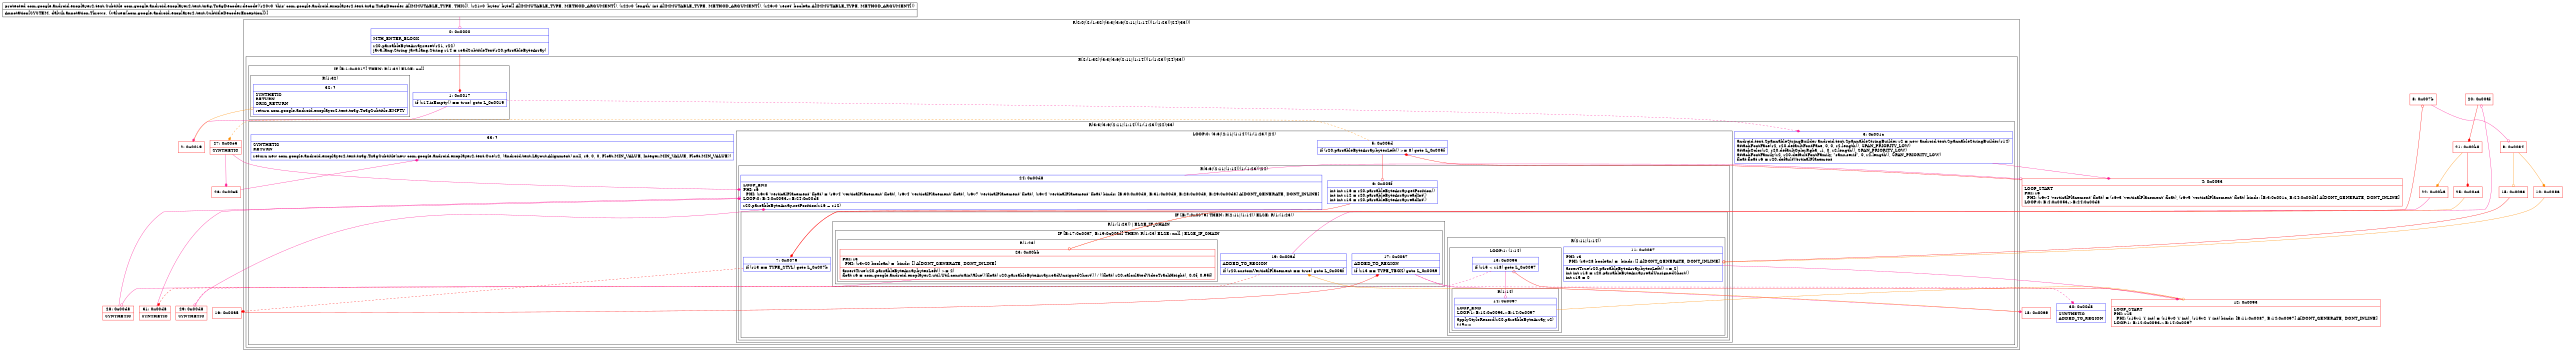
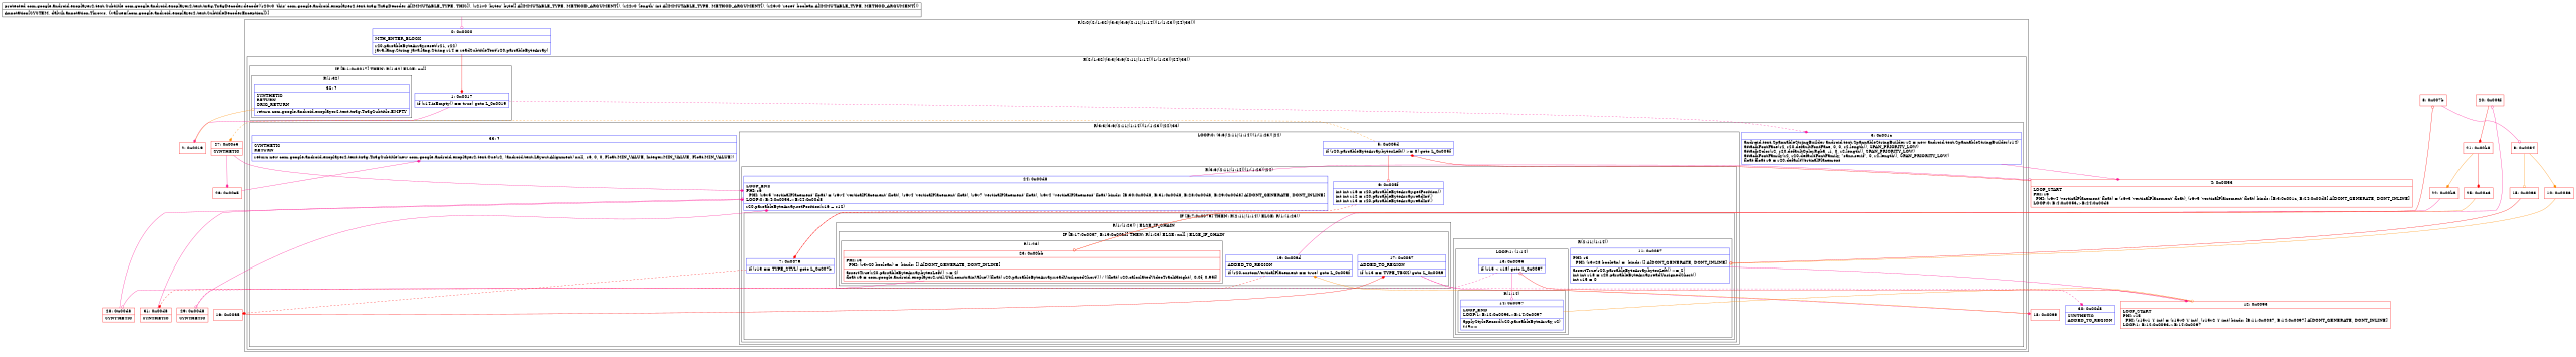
  digraph {
    node [color=red shape=record]
    edge [arrowhead=diamond color=deeppink]
    n1 [color=blue label="{32\:\ ?|SYNTHETIC\lRETURN\lORIG_RETURN\l|return com.google.android.exoplayer2.text.tx3g.Tx3gSubtitle.EMPTY\l}"]
    n2 [color=blue label="{1\:\ 0x0017|if (r14.isEmpty() == true) goto L_0x0019\l}"]
    n3 [color=blue label="{14\:\ 0x0097|LOOP_END\lLOOP:1: B:12:0x0093\-\>B:14:0x0097\l|applyStyleRecord(r20.parsableByteArray, r2)\lr15++\l}"]
    n4 [color=blue label="{13\:\ 0x0095|if (r15 \< r18) goto L_0x0097\l}"]
    n5 [color=blue label="{11\:\ 0x0087|PHI: r3 \l  PHI: (r3v28 boolean) =  binds: [] A[DONT_GENERATE, DONT_INLINE]\l|assertTrue(r20.parsableByteArray.bytesLeft() \>= 2)\lint int r18 = r20.parsableByteArray.readUnsignedShort()\lint r15 = 0\l}"]
    n6 [label="{23\:\ 0x00bb|PHI: r3 \l  PHI: (r3v20 boolean) =  binds: [] A[DONT_GENERATE, DONT_INLINE]\l|assertTrue(r20.parsableByteArray.bytesLeft() \>= 2)\lfloat r6 = com.google.android.exoplayer2.util.Util.constrainValue(((float) r20.parsableByteArray.readUnsignedShort()) \/ ((float) r20.calculatedVideoTrackHeight), 0.0f, 0.95f)\l}"]
    n7 [color=blue label="{17\:\ 0x00a7|ADDED_TO_REGION\l|if (r13 == TYPE_TBOX) goto L_0x00a9\l}"]
    n8 [color=blue label="{19\:\ 0x00ad|ADDED_TO_REGION\l|if (r20.customVerticalPlacement == true) goto L_0x00af\l}"]
    n9 [color=blue label="{7\:\ 0x0079|if (r13 == TYPE_STYL) goto L_0x007b\l}"]
    n10 [color=blue label="{6\:\ 0x005f|int int r16 = r20.parsableByteArray.getPosition()\lint int r12 = r20.parsableByteArray.readInt()\lint int r13 = r20.parsableByteArray.readInt()\l}"]
    n11 [color=blue label="{24\:\ 0x00d8|LOOP_END\lPHI: r6 \l  PHI: (r6v5 'verticalPlacement' float) = (r6v4 'verticalPlacement' float), (r6v4 'verticalPlacement' float), (r6v7 'verticalPlacement' float), (r6v4 'verticalPlacement' float) binds: [B:30:0x00d8, B:31:0x00d8, B:28:0x00d8, B:29:0x00d8] A[DONT_GENERATE, DONT_INLINE]\lLOOP:0: B:4:0x0053\-\>B:24:0x00d8\l|r20.parsableByteArray.setPosition(r16 + r12)\l}"]
    n12 [color=blue label="{5\:\ 0x005d|if (r20.parsableByteArray.bytesLeft() \>= 8) goto L_0x005f\l}"]
    n13 [color=blue label="{3\:\ 0x001c|android.text.SpannableStringBuilder android.text.SpannableStringBuilder r2 = new android.text.SpannableStringBuilder(r14)\lattachFontFace(r2, r20.defaultFontFace, 0, 0, r2.length(), SPAN_PRIORITY_LOW)\lattachColor(r2, r20.defaultColorRgba, \-1, 0, r2.length(), SPAN_PRIORITY_LOW)\lattachFontFamily(r2, r20.defaultFontFamily, \"sans\-serif\", 0, r2.length(), SPAN_PRIORITY_LOW)\lfloat float r6 = r20.defaultVerticalPlacement\l}"]
    n14 [color=blue label="{33\:\ ?|SYNTHETIC\lRETURN\l|return new com.google.android.exoplayer2.text.tx3g.Tx3gSubtitle(new com.google.android.exoplayer2.text.Cue(r2, (android.text.Layout.Alignment) null, r6, 0, 0, Float.MIN_VALUE, Integer.MIN_VALUE, Float.MIN_VALUE))\l}"]
    n15 [color=blue label="{0\:\ 0x0000|MTH_ENTER_BLOCK\l|r20.parsableByteArray.reset(r21, r22)\ljava.lang.String java.lang.String r14 = readSubtitleText(r20.parsableByteArray)\l}"]
    n16 [label="{2\:\ 0x0019}"]
    n17 [label="{12\:\ 0x0093|LOOP_START\lPHI: r15 \l  PHI: (r15v1 'i' int) = (r15v0 'i' int), (r15v2 'i' int) binds: [B:11:0x0087, B:14:0x0097] A[DONT_GENERATE, DONT_INLINE]\lLOOP:1: B:12:0x0093\-\>B:14:0x0097\l}"]
    n18 [label="{29\:\ 0x00d8|SYNTHETIC\l}"]
    n19 [label="{28\:\ 0x00d8|SYNTHETIC\l}"]
    n20 [label="{18\:\ 0x00a9}"]
    n21 [color=blue label="{30\:\ 0x00d8|SYNTHETIC\lADDED_TO_REGION\l}"]
    n22 [label="{20\:\ 0x00af}"]
    n23 [label="{31\:\ 0x00d8|SYNTHETIC\l}"]
    n24 [label="{8\:\ 0x007b}"]
    n25 [label="{16\:\ 0x00a5}"]
    n26 [label="{4\:\ 0x0053|LOOP_START\lPHI: r6 \l  PHI: (r6v4 'verticalPlacement' float) = (r6v3 'verticalPlacement' float), (r6v5 'verticalPlacement' float) binds: [B:3:0x001c, B:24:0x00d8] A[DONT_GENERATE, DONT_INLINE]\lLOOP:0: B:4:0x0053\-\>B:24:0x00d8\l}"]
    n27 [label="{27\:\ 0x00e5|SYNTHETIC\l}"]
    n28 [label="{26\:\ 0x00e5}"]
    n29 [label="{9\:\ 0x0084}"]
    n30 [label="{21\:\ 0x00b8}"]
    n31 [label="{10\:\ 0x0086}"]
    n32 [label="{15\:\ 0x00a3}"]
    n33 [label="{22\:\ 0x00ba}"]
    n34 [label="{25\:\ 0x00e3}"]
    n35 [label="{protected com.google.android.exoplayer2.text.Subtitle com.google.android.exoplayer2.text.tx3g.Tx3gDecoder.decode((r20v0 'this' com.google.android.exoplayer2.text.tx3g.Tx3gDecoder A[IMMUTABLE_TYPE, THIS]), (r21v0 'bytes' byte[] A[IMMUTABLE_TYPE, METHOD_ARGUMENT]), (r22v0 'length' int A[IMMUTABLE_TYPE, METHOD_ARGUMENT]), (r23v0 'reset' boolean A[IMMUTABLE_TYPE, METHOD_ARGUMENT]))  | Annotation[SYSTEM, dalvik.annotation.Throws, \{value=[com.google.android.exoplayer2.text.SubtitleDecoderException]\}]\l}" color=""]
    subgraph cluster_1 {
      label="R(2:0|(2:(1:32)|(3:3|(3:6|(2:11|(1:14))(1:(1:23))|24)|33)))"
      n15
      subgraph cluster_2 {
        label="R(2:(1:32)|(3:3|(3:6|(2:11|(1:14))(1:(1:23))|24)|33))"
        subgraph cluster_3 {
          label="IF [B:1:0x0017] THEN: R(1:32) ELSE: null"
          n2
          subgraph cluster_4 {
            label="R(1:32)"
            n1
          }
        }
        subgraph cluster_5 {
          label="R(3:3|(3:6|(2:11|(1:14))(1:(1:23))|24)|33)"
          n13
          n14
          subgraph cluster_6 {
            label="LOOP:0: (3:6|(2:11|(1:14))(1:(1:23))|24)"
            n12
            subgraph cluster_7 {
              label="R(3:6|(2:11|(1:14))(1:(1:23))|24)"
              n10
              n11
              subgraph cluster_8 {
                label="IF [B:7:0x0079] THEN: R(2:11|(1:14)) ELSE: R(1:(1:23))"
                n9
                subgraph cluster_9 {
                  label="R(2:11|(1:14))"
                  n5
                  subgraph cluster_10 {
                    label="LOOP:1: (1:14)"
                    n4
                    subgraph cluster_11 {
                      label="R(1:14)"
                      n3
                    }
                  }
                }
                subgraph cluster_12 {
                  label="R(1:(1:23)) | ELSE_IF_CHAIN\l"
                  subgraph cluster_13 {
                    label="IF [B:17:0x00a7, B:19:0x00ad] THEN: R(1:23) ELSE: null | ELSE_IF_CHAIN\l"
                    n7
                    n8
                    subgraph cluster_14 {
                      label="R(1:23)"
                      n6
                    }
                  }
                }
              }
            }
          }
        }
      }
    }
    n2 -> n13 [style=dashed]
    n2 -> n16
    n3 -> n17 [arrowhead=odot color=darkorange]
    n4 -> n3 [arrowhead=odot]
    n4 -> n18 [arrowhead=odot style=dashed]
    n5 -> n17
    n6 -> n19 [arrowhead=odot]
    n7 -> n20
    n7 -> n21 [style=dashed]
    n8 -> n22 [arrowhead=odot]
    n8 -> n23 [color=red style=dashed]
    n9 -> n24 [arrowhead=odot color=red]
    n9 -> n25 [color=red style=dashed]
-   n10 -> n9 [color=red]
+   n10 -> n9 [color=red style=dashed]
    n11 -> n26 [arrowhead=odot]
    n12 -> n10 [arrowhead=odot color=red]
    n12 -> n27 [color=darkorange style=dashed]
    n13 -> n26
    n15 -> n2 [color=red]
    n16 -> n1 [arrowhead=odot color=darkorange]
    n17 -> n4 [arrowhead=odot color=red]
    n18 -> n11
    n19 -> n11
    n20 -> n8 [color=darkorange]
    n22 -> n30 [color=red]
    n23 -> n11 [arrowhead=odot]
    n24 -> n29 [arrowhead=odot]
    n25 -> n7 [color=red]
    n26 -> n12 [color=red]
    n27 -> n11
    n27 -> n28
    n28 -> n14
    n29 -> n31 [color=darkorange]
    n29 -> n32 [arrowhead=odot color=darkorange]
    n30 -> n33 [color=darkorange]
    n30 -> n34 [color=red]
    n31 -> n5 [arrowhead=odot color=darkorange]
    n32 -> n5 [arrowhead=odot color=red]
    n33 -> n6 [arrowhead=odot]
    n34 -> n6 [arrowhead=odot color=darkorange]
    n35 -> n15 [arrowhead=odot]
  }
